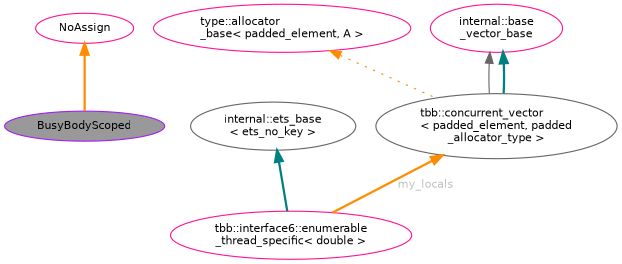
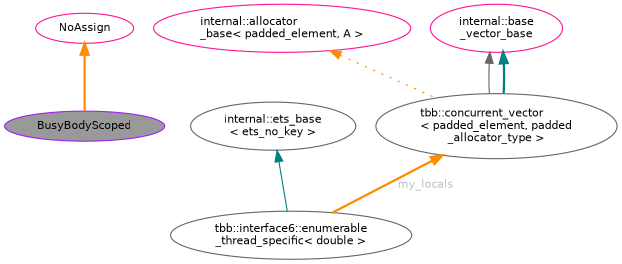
  digraph {
    rankdir=TB
    node [color=deeppink fillcolor=white fontname=Helvetica fontsize=10 shape=ellipse style=filled]
    edge [color=darkorange dir=back fontname=Helvetica fontsize=10 labelfontname=Helvetica labelfontsize=10 style=bold]
    n1 [color=purple fillcolor=grey60 fontcolor=black height=0.2 label=BusyBodyScoped width=0.4]
    n2 [height=0.2 label=NoAssign width=0.4]
-   n3 [height=0.2 label="tbb::interface6::enumerable\l_thread_specific\< double \>" width=0.4]
+   n3 [color=gray40 height=0.2 label="tbb::interface6::enumerable\l_thread_specific\< double \>" width=0.4]
    n4 [color=gray40 height=0.2 label="internal::ets_base\l\< ets_no_key \>" width=0.4]
    n5 [color=gray40 height=0.2 label="tbb::concurrent_vector\l\< padded_element, padded\l_allocator_type \>" width=0.4]
-   n6 [height=0.2 label="type::allocator\l_base\< padded_element, A \>" width=0.4]
+   n6 [height=0.2 label="internal::allocator\l_base\< padded_element, A \>" width=0.4]
    n7 [height=0.2 label="internal::base\l_vector_base" width=0.4]
    n2 -> n1
-   n4 -> n3 [color=teal]
+   n4 -> n3 [color=teal style=solid]
    n5 -> n3 [fontcolor=grey label=" my_locals"]
    n6 -> n5 [style=dotted]
    n7 -> n5 [color=gray40 style=solid]
    n7 -> n5 [color=teal]
  }
